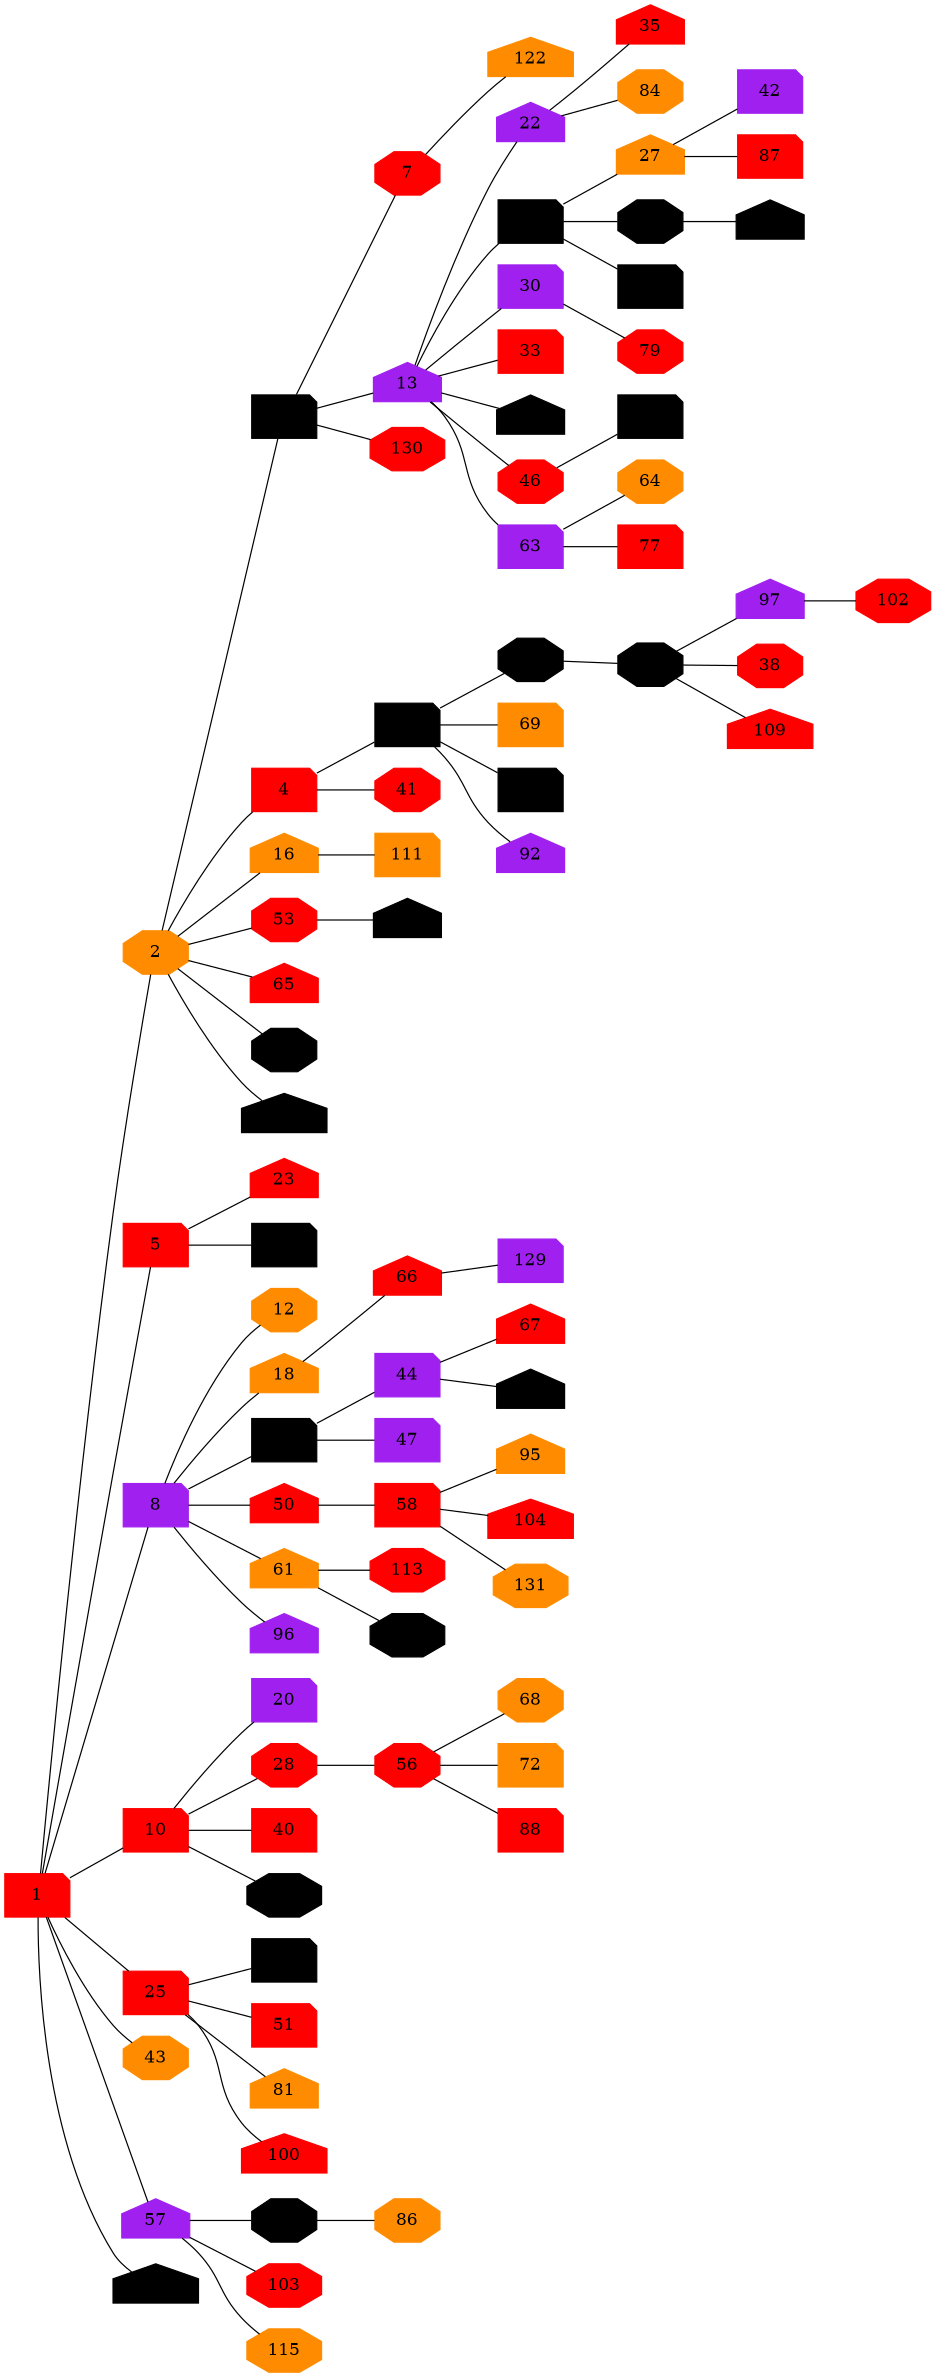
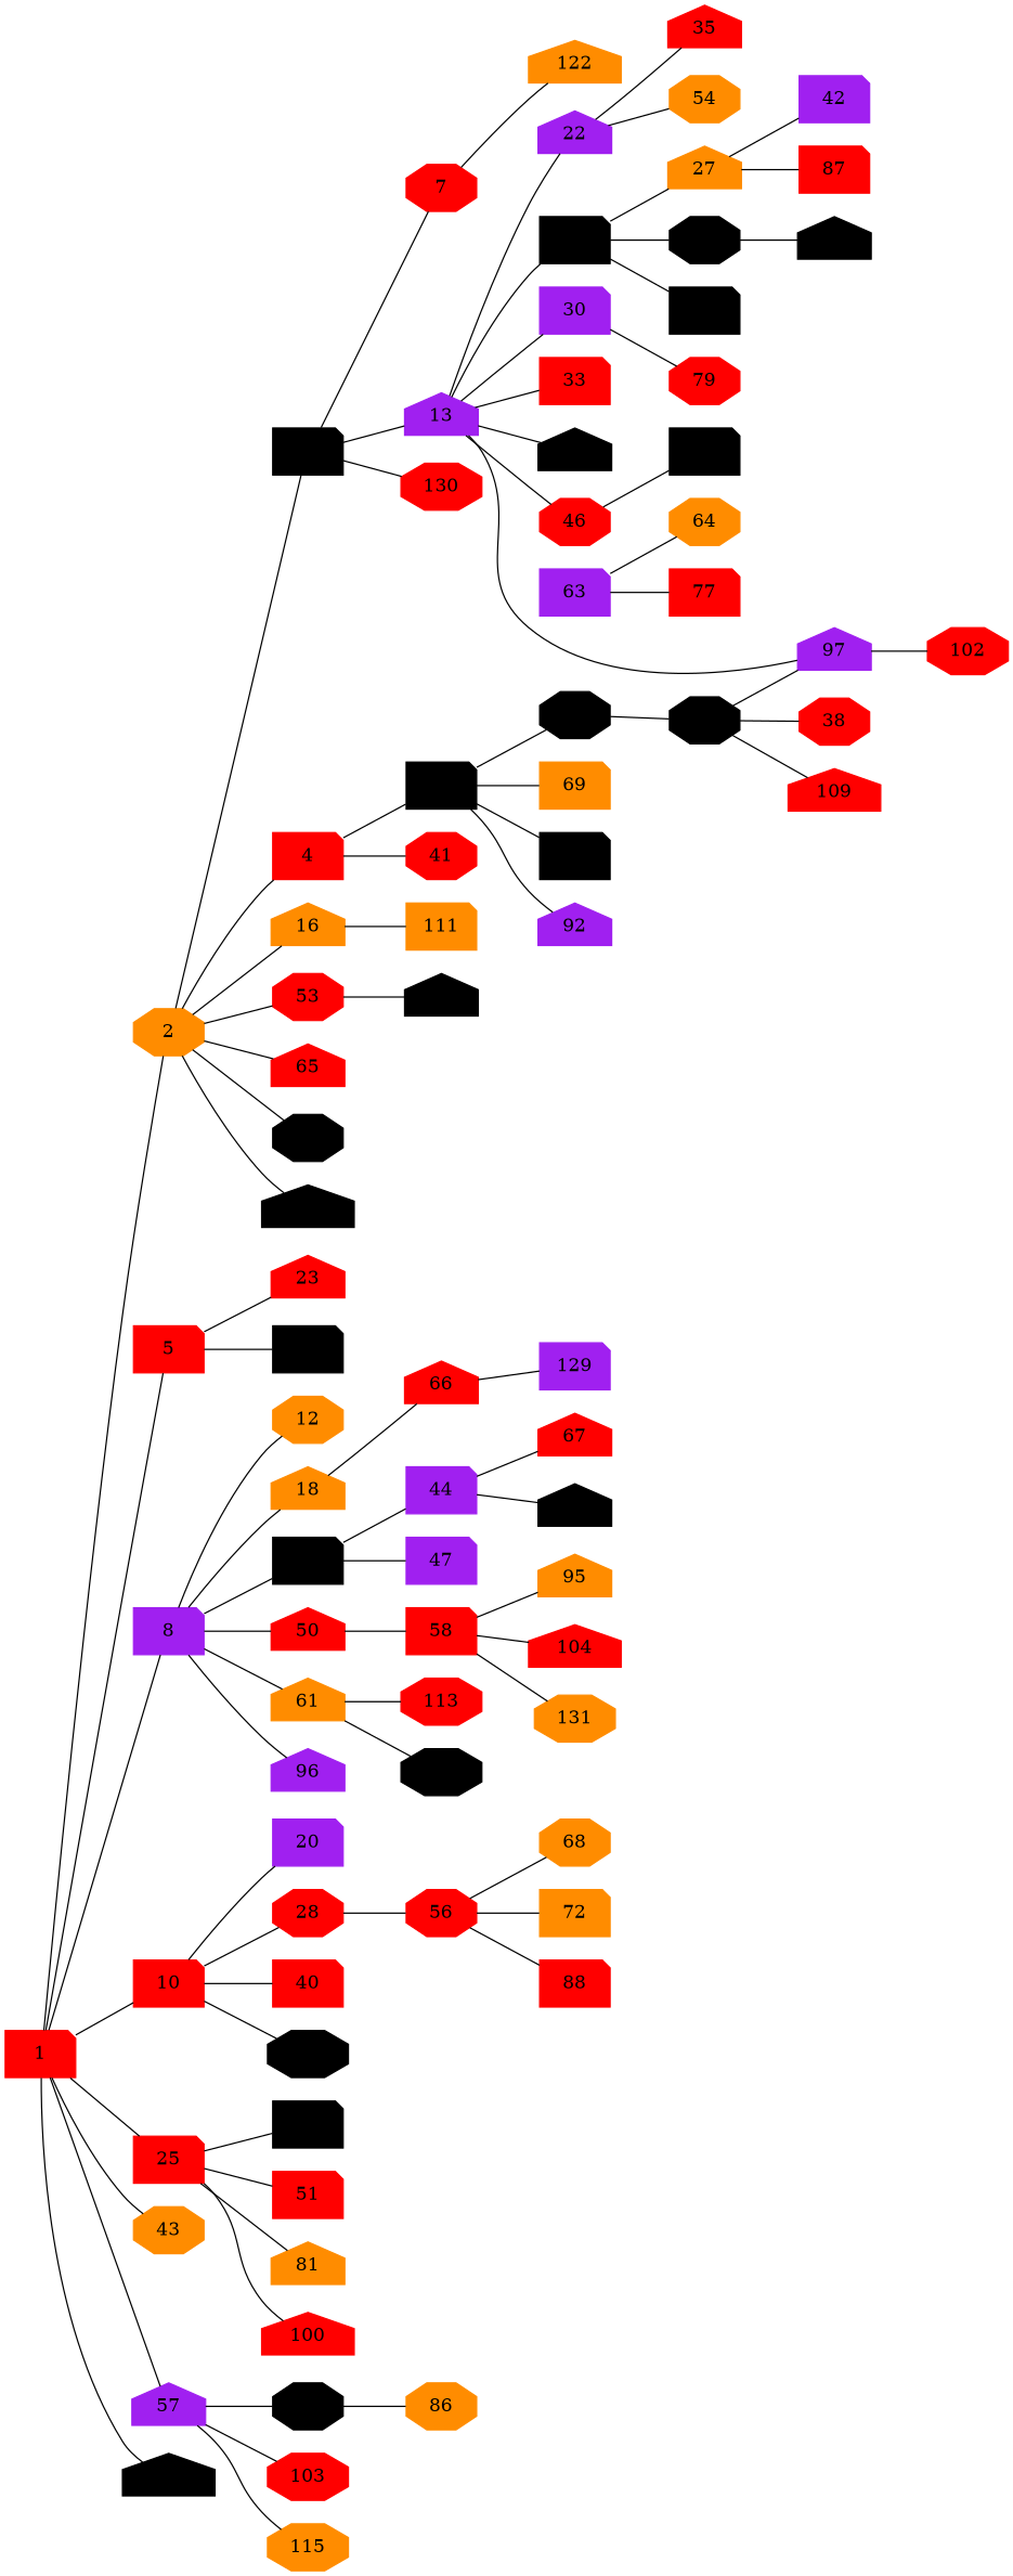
  graph {
    rankdir=LR
    node [color=red shape=note style=filled]
    1 [super="+11"]
    2 [color=darkorange shape=octagon super="+15"]
    5 [super="+128"]
    8 [color=purple super="+21"]
    10 [super="+17"]
    25 [super="+36"]
    43 [color=darkorange shape=octagon super="+76"]
    57 [color=purple shape=house super="+60"]
    132 [color=black shape=house]
    3 [color=black super="+19"]
    4
    16 [color=darkorange shape=house super="+31"]
    53 [shape=octagon]
    65 [shape=house]
    80 [color=black shape=octagon]
    108 [color=black shape=house]
    23 [shape=house]
    32 [color=black]
    12 [color=darkorange shape=octagon super="+74"]
    18 [color=darkorange shape=house]
    34 [color=black super="+112"]
    50 [shape=house super="+62"]
    61 [color=darkorange shape=house super="+110"]
    96 [color=purple shape=house]
    20 [color=purple]
    28 [shape=octagon super="+52"]
    40
    121 [color=black shape=octagon]
    49 [color=black super="+71"]
    51
    81 [color=darkorange shape=house super="+94"]
    100 [shape=house]
    70 [color=black shape=octagon]
    103 [shape=octagon]
    115 [color=darkorange shape=octagon]
    7 [shape=octagon super="+93"]
    13 [color=purple shape=house super="+14"]
    130 [shape=octagon]
    6 [color=black super="+45"]
    41 [shape=octagon super="+91"]
    111 [color=darkorange]
    55 [color=black shape=house super="+101"]
    122 [color=darkorange shape=house]
    22 [color=purple shape=house super="+24"]
    26 [color=black]
    30 [color=purple super="+118"]
    33
    37 [color=black shape=house]
    46 [shape=octagon super="+82"]
    63 [color=purple super="+127"]
    9 [color=black shape=octagon]
    69 [color=darkorange super="+107"]
    78 [color=black]
    92 [color=purple shape=house]
    29 [color=black shape=octagon super="+39"]
    66 [shape=house super="+75"]
    44 [color=purple super="+116"]
    47 [color=purple]
    58 [super="+83"]
    113 [shape=octagon]
    117 [color=black shape=octagon]
    38 [shape=octagon]
    97 [color=purple shape=house]
    109 [shape=house]
    56 [shape=octagon super="+114"]
    35 [shape=house super="+126"]
-   54 [color=darkorange shape=octagon label=84]
+   54 [color=darkorange shape=octagon]
    27 [color=darkorange shape=house super="+73"]
    85 [color=black shape=octagon]
    98 [color=black super="+99"]
    79 [shape=octagon]
    119 [color=black]
    64 [color=darkorange shape=octagon]
    77 [super="+84"]
    129 [color=purple]
    42 [color=purple super="+106"]
    87
    89 [color=black shape=house super="+124"]
    68 [color=darkorange shape=octagon super="+120"]
    72 [color=darkorange]
    88
    102 [shape=octagon]
    67 [shape=house]
    90 [color=black shape=house]
    95 [color=darkorange shape=house]
    104 [shape=house super="+125"]
    131 [color=darkorange shape=octagon]
    86 [color=darkorange shape=octagon]
    1 -- 2
    1 -- 5
    1 -- 8
    1 -- 10
    1 -- 25
    1 -- 43
    1 -- 57
    1 -- 132
    2 -- 3
    2 -- 4
    2 -- 16
    2 -- 53
    2 -- 65
    2 -- 80
    2 -- 108
    5 -- 23
    5 -- 32
    8 -- 12
    8 -- 18
    8 -- 34
    8 -- 50
    8 -- 61
    8 -- 96
    10 -- 20
    10 -- 28
    10 -- 40
    10 -- 121
    25 -- 49
    25 -- 51
    25 -- 81
    25 -- 100
    57 -- 70
    57 -- 103
    57 -- 115
    3 -- 7
    3 -- 13
    3 -- 130
    4 -- 6
    4 -- 41
    16 -- 111
    53 -- 55
    18 -- 66
    34 -- 44
    34 -- 47
    50 -- 58
    61 -- 113
    61 -- 117
    28 -- 56
    70 -- 86
    7 -- 122
    13 -- 22
    13 -- 26
    13 -- 30
    13 -- 33
    13 -- 37
    13 -- 46
-   13 -- 63
+   13 -- 97
    6 -- 9
    6 -- 69
    6 -- 78
    6 -- 92
    22 -- 35
    22 -- 54
    26 -- 27
    26 -- 85
    26 -- 98
    30 -- 79
    46 -- 119
    63 -- 64
    63 -- 77
    9 -- 29
    29 -- 38
    29 -- 97
    29 -- 109
    66 -- 129
    44 -- 67
    44 -- 90
    58 -- 95
    58 -- 104
    58 -- 131
    97 -- 102
    56 -- 68
    56 -- 72
    56 -- 88
    27 -- 42
    27 -- 87
    85 -- 89
  }
